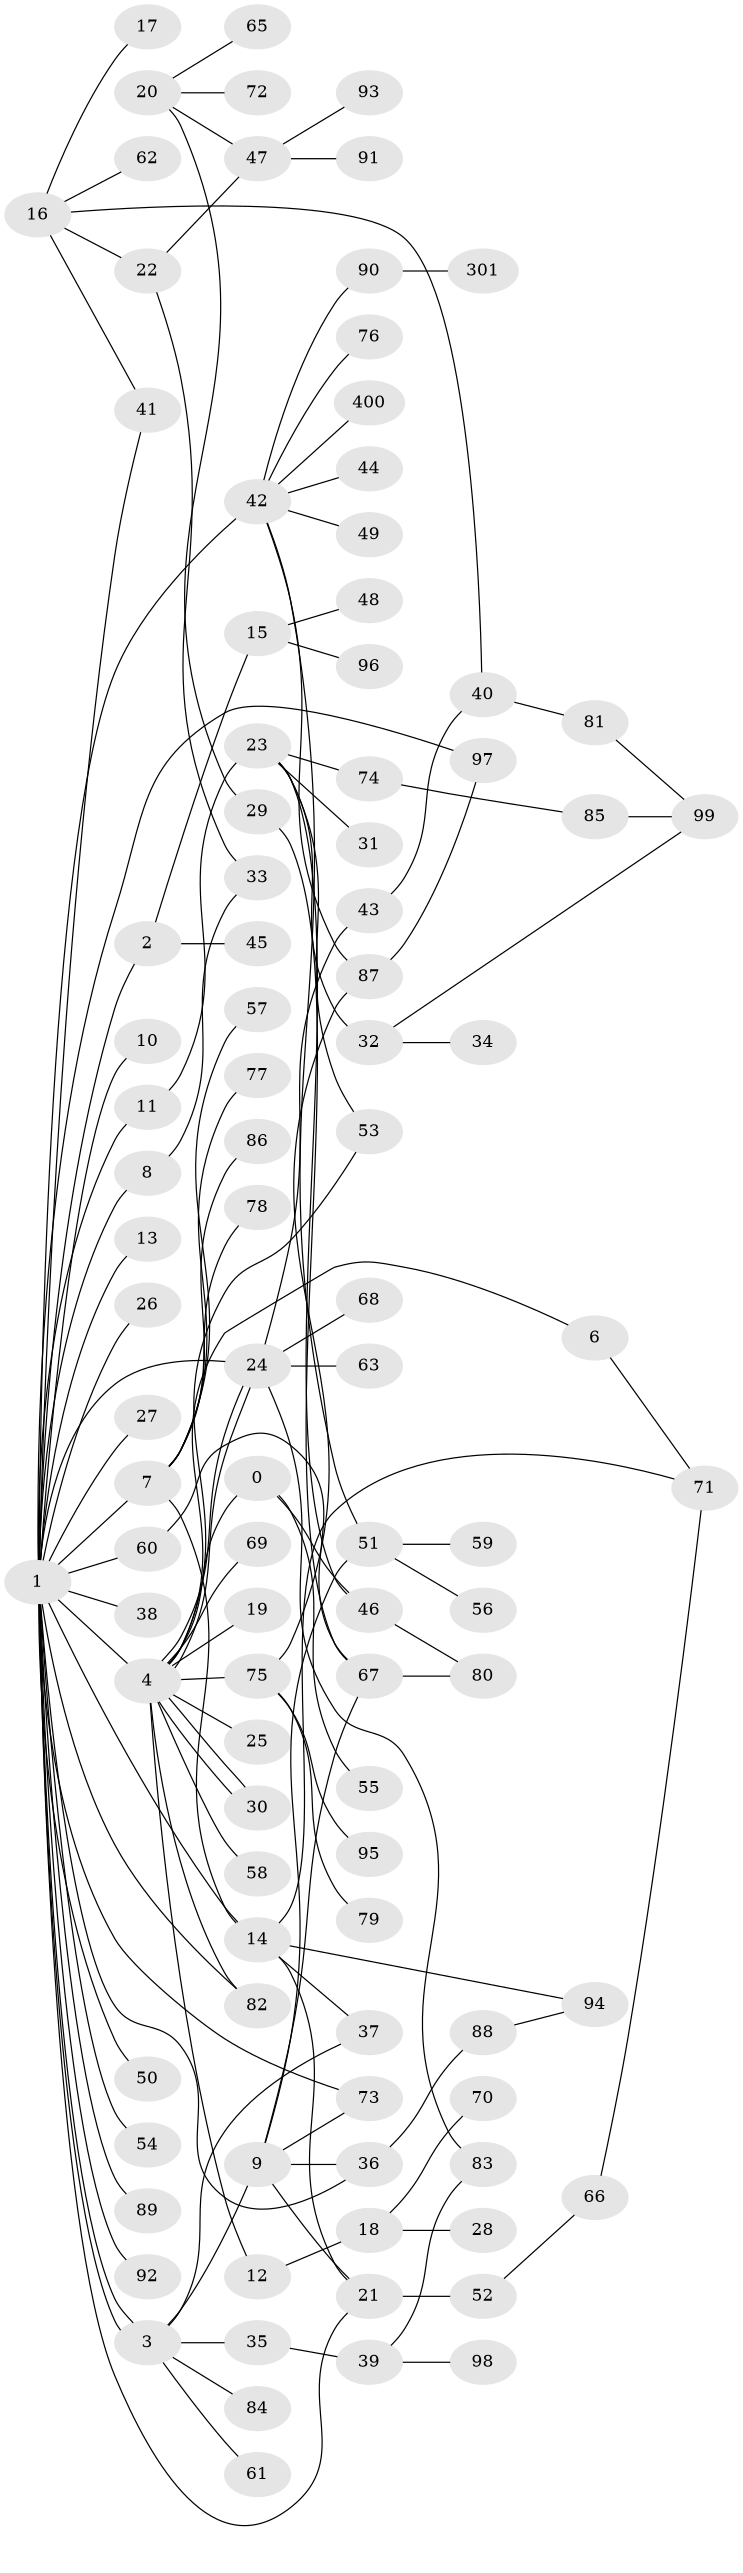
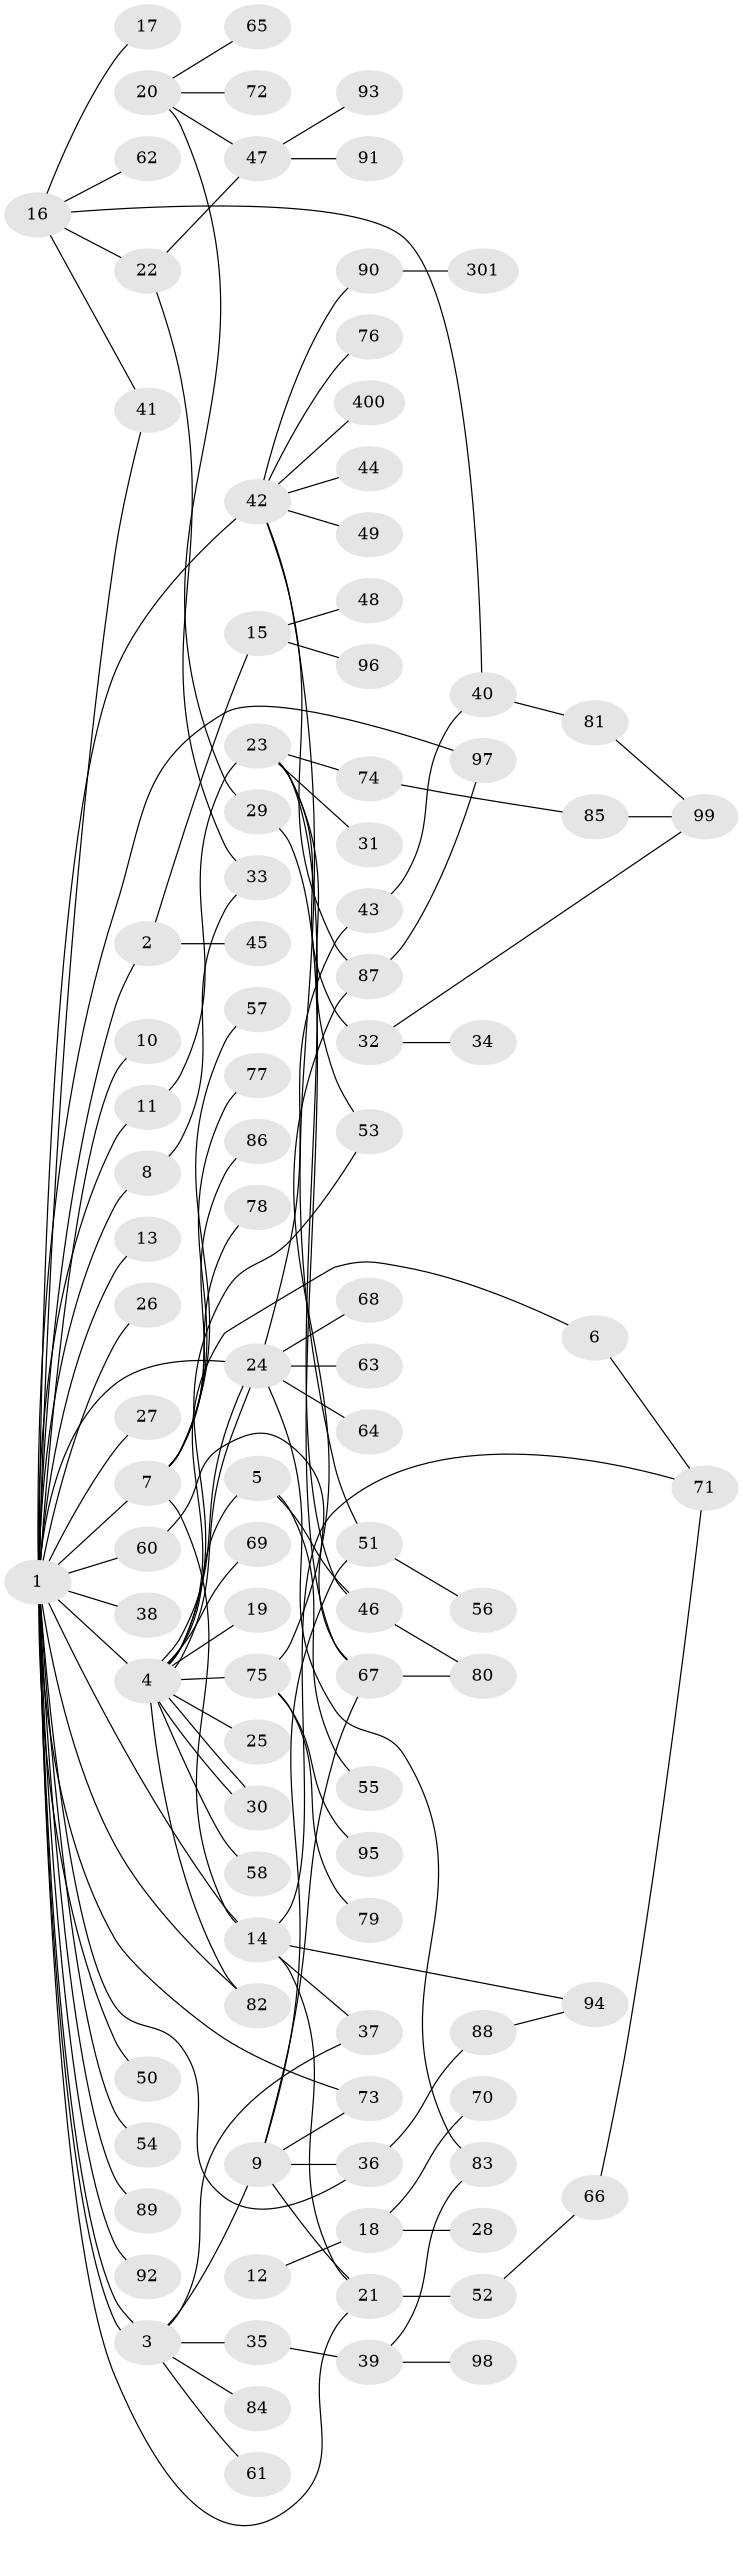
  graph {
    rankdir=LR
    node [color=gray90 style=filled]
    1
    2
    3
    4
    7
    8
    10
    11
    13
    14
    21
    24
    26
    27
    36
    38
    41
    42
    50
    54
    60
    73
    82
    89
    92
    97
    15
    45
    9
    35
    37
    61
    84
-   5 [label=0]
+   5
    6
    12
    19
    25
    30
    53
    58
    69
    75
    57
    77
    78
    86
    33
    23
    71
    94
    20
    29
    47
    65
    72
    52
    43
    63
+   64
    68
    83
    88
    51
    87
    44
    49
    76
    90
    n70 [label=400]
    67
    48
    96
    39
    46
    55
    18
    22
    79
    95
    80
    16
    17
    40
    62
    56
-   59
    31
    32
    74
    28
    70
    81
    91
    93
    66
    34
    99
    85
    98
    n101 [label=301]
    1 -- 2
    1 -- 3
    1 -- 3
    1 -- 4
    1 -- 7
    1 -- 8
    1 -- 10
    1 -- 11
    1 -- 13
    1 -- 14
    1 -- 21
    1 -- 24
    1 -- 26
    1 -- 27
    1 -- 36
    1 -- 38
    1 -- 41
    1 -- 42
    1 -- 50
    1 -- 54
    1 -- 60
    1 -- 73
    1 -- 82
    1 -- 89
    1 -- 92
    1 -- 97
    2 -- 15
    2 -- 45
    3 -- 9
    3 -- 35
    3 -- 37
    3 -- 61
    3 -- 84
    4 -- 24
    4 -- 24
    4 -- 82
    4 -- 5
    4 -- 6
-   4 -- 12
    4 -- 19
    4 -- 25
    4 -- 30
    4 -- 30
    4 -- 53
    4 -- 58
    4 -- 69
    4 -- 75
    7 -- 14
    7 -- 57
    7 -- 77
    7 -- 78
    7 -- 86
    8 -- 33
    11 -- 23
    14 -- 21
    14 -- 37
    14 -- 71
    14 -- 94
    21 -- 52
    24 -- 43
    24 -- 63
+   24 -- 64
    24 -- 68
    24 -- 83
    36 -- 88
    42 -- 51
    42 -- 87
    42 -- 44
    42 -- 49
    42 -- 76
    42 -- 90
    42 -- n70
    60 -- 67
    15 -- 48
    15 -- 96
    9 -- 21
    9 -- 36
    9 -- 73
    9 -- 51
    9 -- 67
    35 -- 39
    5 -- 46
    5 -- 55
    6 -- 71
    12 -- 18
    75 -- 87
    75 -- 79
    75 -- 95
    23 -- 53
    23 -- 46
    23 -- 31
    23 -- 32
    23 -- 74
    20 -- 29
    20 -- 47
    20 -- 65
    20 -- 72
    29 -- 67
    47 -- 91
    47 -- 93
    52 -- 66
    43 -- 40
    88 -- 94
    51 -- 56
-   51 -- 59
    87 -- 97
    90 -- n101
    67 -- 80
    39 -- 83
    39 -- 98
    46 -- 80
    18 -- 28
    18 -- 70
    22 -- 33
    22 -- 47
    16 -- 41
    16 -- 22
    16 -- 17
    16 -- 40
    16 -- 62
    40 -- 81
    32 -- 34
    32 -- 99
    74 -- 85
    81 -- 99
    66 -- 71
    85 -- 99
  }
